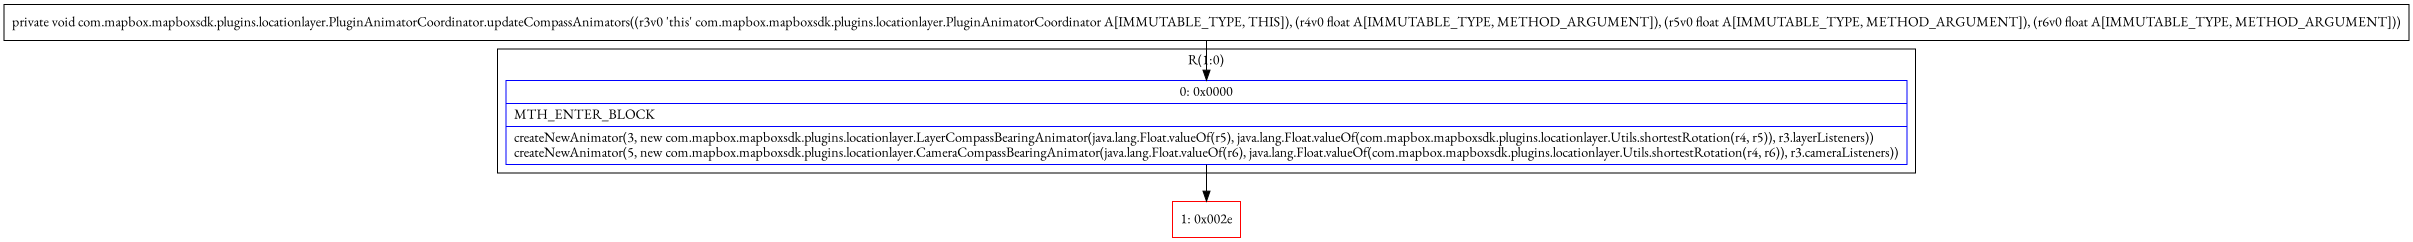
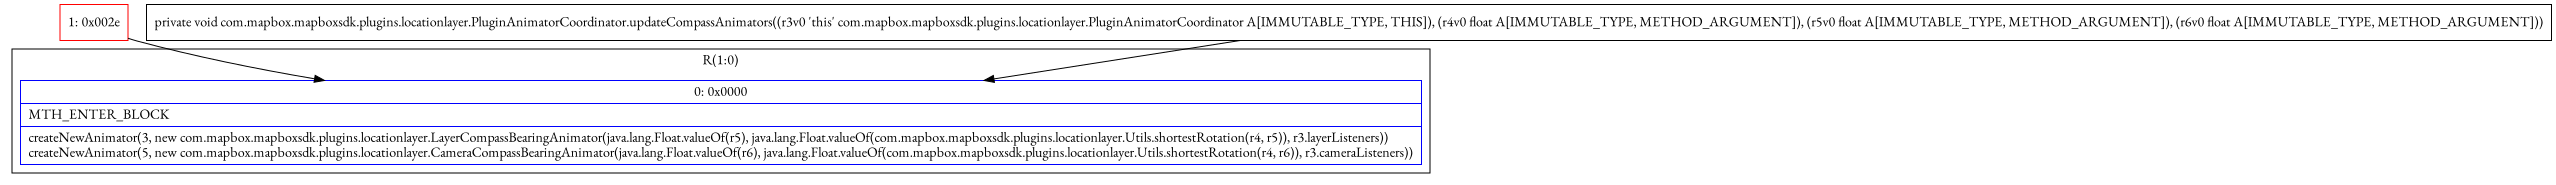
  digraph {
    fontname="EB Garamond"
    node [shape=record fontname="EB Garamond"]
    edge [fontname="EB Garamond"]
    n1 [color=blue label="{0\:\ 0x0000|MTH_ENTER_BLOCK\l|createNewAnimator(3, new com.mapbox.mapboxsdk.plugins.locationlayer.LayerCompassBearingAnimator(java.lang.Float.valueOf(r5), java.lang.Float.valueOf(com.mapbox.mapboxsdk.plugins.locationlayer.Utils.shortestRotation(r4, r5)), r3.layerListeners))\lcreateNewAnimator(5, new com.mapbox.mapboxsdk.plugins.locationlayer.CameraCompassBearingAnimator(java.lang.Float.valueOf(r6), java.lang.Float.valueOf(com.mapbox.mapboxsdk.plugins.locationlayer.Utils.shortestRotation(r4, r6)), r3.cameraListeners))\l}"]
    n2 [color=red label="{1\:\ 0x002e}"]
    n3 [label="{private void com.mapbox.mapboxsdk.plugins.locationlayer.PluginAnimatorCoordinator.updateCompassAnimators((r3v0 'this' com.mapbox.mapboxsdk.plugins.locationlayer.PluginAnimatorCoordinator A[IMMUTABLE_TYPE, THIS]), (r4v0 float A[IMMUTABLE_TYPE, METHOD_ARGUMENT]), (r5v0 float A[IMMUTABLE_TYPE, METHOD_ARGUMENT]), (r6v0 float A[IMMUTABLE_TYPE, METHOD_ARGUMENT])) }"]
    subgraph cluster_1 {
      label="R(1:0)"
      n1
    }
-   n1 -> n2
+   n2 -> n1
    n3 -> n1
  }
